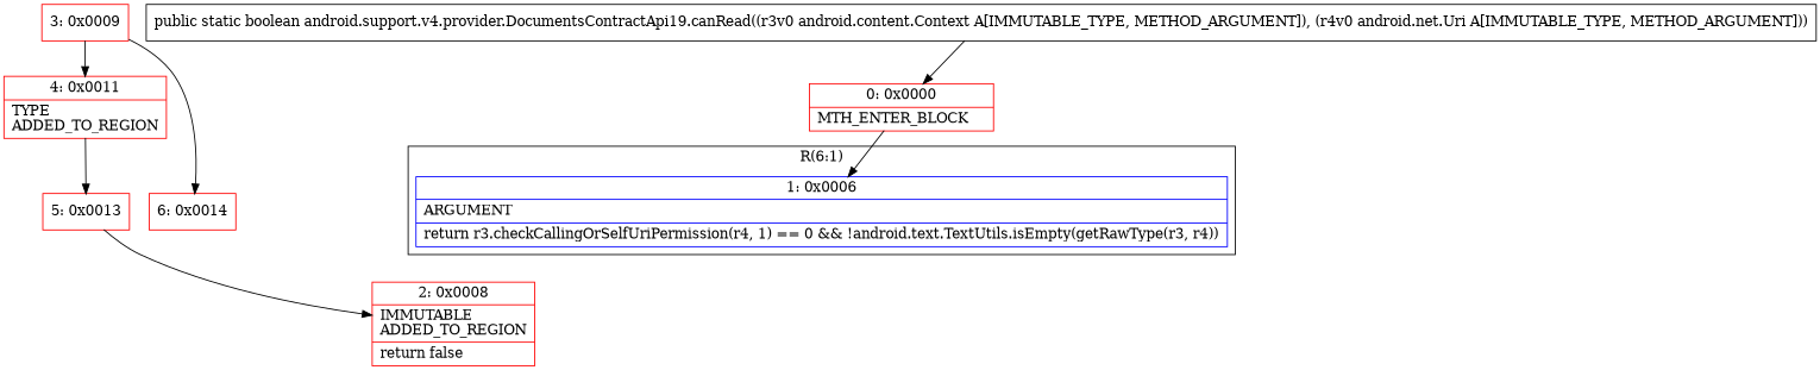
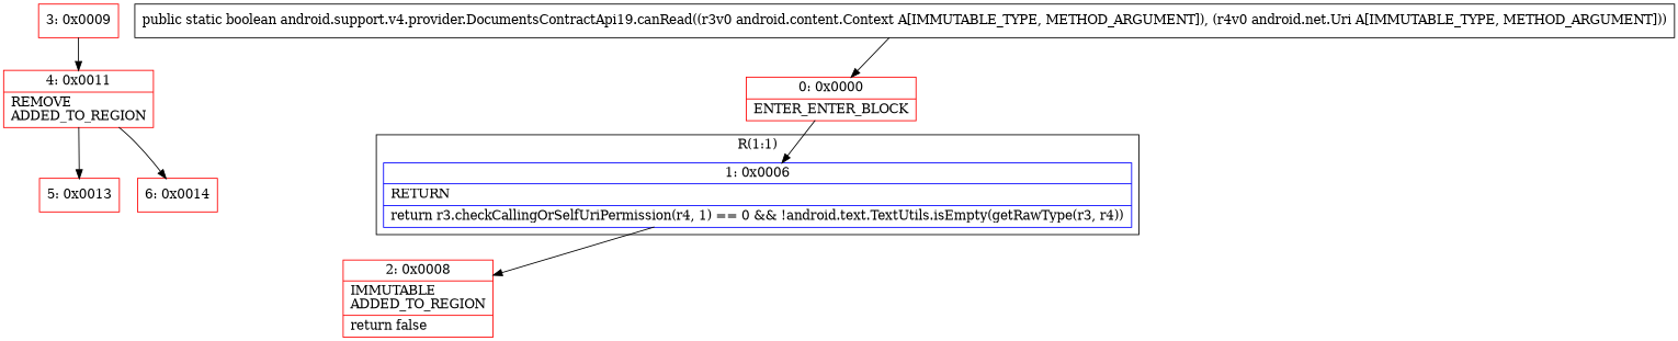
  digraph {
    node [color=red shape=record]
-   n1 [color=blue label="{1\:\ 0x0006|ARGUMENT\l|return r3.checkCallingOrSelfUriPermission(r4, 1) == 0 && !android.text.TextUtils.isEmpty(getRawType(r3, r4))\l}"]
+   n1 [color=blue label="{1\:\ 0x0006|RETURN\l|return r3.checkCallingOrSelfUriPermission(r4, 1) == 0 && !android.text.TextUtils.isEmpty(getRawType(r3, r4))\l}"]
    n2 [label="{2\:\ 0x0008|IMMUTABLE\lADDED_TO_REGION\l|return false\l}"]
    n3 [label="{3\:\ 0x0009}"]
-   n4 [label="{4\:\ 0x0011|TYPE\lADDED_TO_REGION\l}"]
-   n5 [label="{0\:\ 0x0000|MTH_ENTER_BLOCK\l}"]
+   n4 [label="{4\:\ 0x0011|REMOVE\lADDED_TO_REGION\l}"]
+   n5 [label="{0\:\ 0x0000|ENTER_ENTER_BLOCK\l}"]
    n6 [label="{5\:\ 0x0013}"]
    n7 [label="{6\:\ 0x0014}"]
    n8 [label="{public static boolean android.support.v4.provider.DocumentsContractApi19.canRead((r3v0 android.content.Context A[IMMUTABLE_TYPE, METHOD_ARGUMENT]), (r4v0 android.net.Uri A[IMMUTABLE_TYPE, METHOD_ARGUMENT])) }" color=""]
    subgraph cluster_1 {
-     label="R(6:1)"
+     label="R(1:1)"
      n1
    }
-   n6 -> n2
+   n1 -> n2
    n3 -> n4
    n4 -> n6
-   n3 -> n7
+   n4 -> n7
    n5 -> n1
    n8 -> n5
  }
